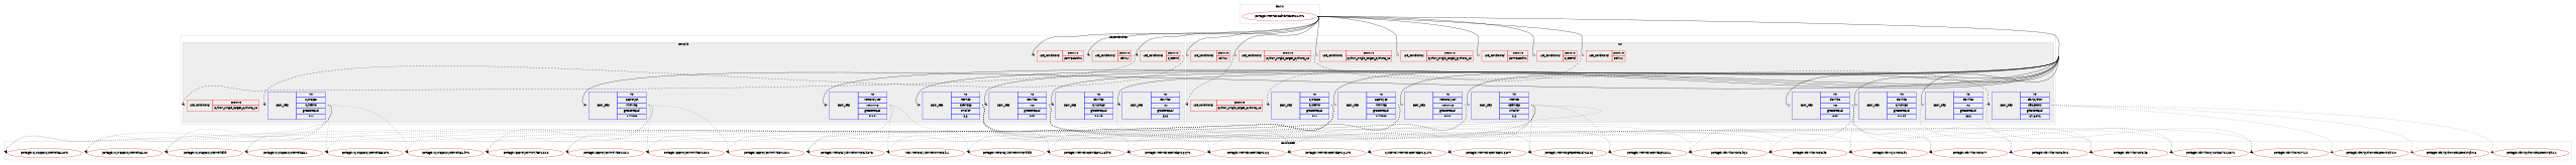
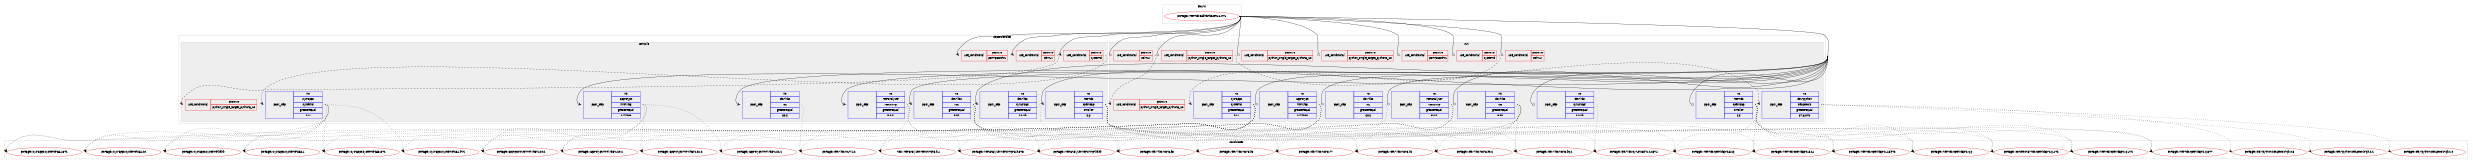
  digraph {
    compound=true
    concentrate=true
    fontname=Helvetica
    fontsize=10
    newrank=true
    rankdir=TB
    ranksep=1.5
    node [color=red fontname=Helvetica fontsize=10]
    edge [arrowhead=vee headport=w style=dotted tailport=e weight=100]
    n1 [label="portage://net-nds/389-ds-base-2.1.0-r4" width=4]
    n2 [label=<<TABLE BORDER="0" CELLBORDER="1" CELLSPACING="0" CELLPADDING="4"><TR><TD ROWSPAN="3" CELLPADDING="10">use_conditional</TD></TR><TR><TD>positive</TD></TR><TR><TD>pam-passthru</TD></TR></TABLE>> shape=none]
    n3 [label=<<TABLE BORDER="0" CELLBORDER="1" CELLSPACING="0" CELLPADDING="4"><TR><TD ROWSPAN="3" CELLPADDING="10">use_conditional</TD></TR><TR><TD>positive</TD></TR><TR><TD>python_single_target_python3_10</TD></TR></TABLE>> shape=none]
    n4 [label=<<TABLE BORDER="0" CELLBORDER="1" CELLSPACING="0" CELLPADDING="4"><TR><TD ROWSPAN="3" CELLPADDING="10">use_conditional</TD></TR><TR><TD>positive</TD></TR><TR><TD>selinux</TD></TR></TABLE>> shape=none]
    n5 [color=blue label=<<TABLE BORDER="0" CELLBORDER="1" CELLSPACING="0" CELLPADDING="4" WIDTH="220"><TR><TD ROWSPAN="6" CELLPADDING="30">pack_dep</TD></TR><TR><TD WIDTH="110">no</TD></TR><TR><TD>sys-apps</TD></TR><TR><TD>systemd</TD></TR><TR><TD>greaterequal</TD></TR><TR><TD>244</TD></TR></TABLE>> shape=none]
    n6 [label=<<TABLE BORDER="0" CELLBORDER="1" CELLSPACING="0" CELLPADDING="4"><TR><TD ROWSPAN="3" CELLPADDING="10">use_conditional</TD></TR><TR><TD>positive</TD></TR><TR><TD>systemd</TD></TR></TABLE>> shape=none]
    n7 [color=blue label=<<TABLE BORDER="0" CELLBORDER="1" CELLSPACING="0" CELLPADDING="4" WIDTH="220"><TR><TD ROWSPAN="6" CELLPADDING="30">pack_dep</TD></TR><TR><TD WIDTH="110">no</TD></TR><TR><TD>app-crypt</TD></TR><TR><TD>mit-krb5</TD></TR><TR><TD>greaterequal</TD></TR><TR><TD>1.7-r100</TD></TR></TABLE>> shape=none]
    n8 [color=blue label=<<TABLE BORDER="0" CELLBORDER="1" CELLSPACING="0" CELLPADDING="4" WIDTH="220"><TR><TD ROWSPAN="6" CELLPADDING="30">pack_dep</TD></TR><TR><TD WIDTH="110">no</TD></TR><TR><TD>dev-libs</TD></TR><TR><TD>cyrus-sasl</TD></TR><TR><TD>greaterequal</TD></TR><TR><TD>2.1.19</TD></TR></TABLE>> shape=none]
    n9 [color=blue label=<<TABLE BORDER="0" CELLBORDER="1" CELLSPACING="0" CELLPADDING="4" WIDTH="220"><TR><TD ROWSPAN="6" CELLPADDING="30">pack_dep</TD></TR><TR><TD WIDTH="110">no</TD></TR><TR><TD>dev-libs</TD></TR><TR><TD>icu</TD></TR><TR><TD>greaterequal</TD></TR><TR><TD>60.2</TD></TR></TABLE>> shape=none]
    n10 [color=blue label=<<TABLE BORDER="0" CELLBORDER="1" CELLSPACING="0" CELLPADDING="4" WIDTH="220"><TR><TD ROWSPAN="6" CELLPADDING="30">pack_dep</TD></TR><TR><TD WIDTH="110">no</TD></TR><TR><TD>dev-libs</TD></TR><TR><TD>nss</TD></TR><TR><TD>greaterequal</TD></TR><TR><TD>3.22</TD></TR></TABLE>> shape=none]
    n11 [color=blue label=<<TABLE BORDER="0" CELLBORDER="1" CELLSPACING="0" CELLPADDING="4" WIDTH="220"><TR><TD ROWSPAN="6" CELLPADDING="30">pack_dep</TD></TR><TR><TD WIDTH="110">no</TD></TR><TR><TD>net-analyzer</TD></TR><TR><TD>net-snmp</TD></TR><TR><TD>greaterequal</TD></TR><TR><TD>5.1.2</TD></TR></TABLE>> shape=none]
    n12 [color=blue label=<<TABLE BORDER="0" CELLBORDER="1" CELLSPACING="0" CELLPADDING="4" WIDTH="220"><TR><TD ROWSPAN="6" CELLPADDING="30">pack_dep</TD></TR><TR><TD WIDTH="110">no</TD></TR><TR><TD>net-nds</TD></TR><TR><TD>openldap</TD></TR><TR><TD>smaller</TD></TR><TR><TD>2.6</TD></TR></TABLE>> shape=none]
    n13 [label=<<TABLE BORDER="0" CELLBORDER="1" CELLSPACING="0" CELLPADDING="4"><TR><TD ROWSPAN="3" CELLPADDING="10">use_conditional</TD></TR><TR><TD>positive</TD></TR><TR><TD>pam-passthru</TD></TR></TABLE>> shape=none]
    n14 [label=<<TABLE BORDER="0" CELLBORDER="1" CELLSPACING="0" CELLPADDING="4"><TR><TD ROWSPAN="3" CELLPADDING="10">use_conditional</TD></TR><TR><TD>positive</TD></TR><TR><TD>python_single_target_python3_10</TD></TR></TABLE>> shape=none]
    n15 [label=<<TABLE BORDER="0" CELLBORDER="1" CELLSPACING="0" CELLPADDING="4"><TR><TD ROWSPAN="3" CELLPADDING="10">use_conditional</TD></TR><TR><TD>positive</TD></TR><TR><TD>python_single_target_python3_10</TD></TR></TABLE>> shape=none]
    n16 [color=blue label=<<TABLE BORDER="0" CELLBORDER="1" CELLSPACING="0" CELLPADDING="4" WIDTH="220"><TR><TD ROWSPAN="6" CELLPADDING="30">pack_dep</TD></TR><TR><TD WIDTH="110">no</TD></TR><TR><TD>dev-python</TD></TR><TR><TD>setuptools</TD></TR><TR><TD>greaterequal</TD></TR><TR><TD>67.8.0-r1</TD></TR></TABLE>> shape=none]
    n17 [label=<<TABLE BORDER="0" CELLBORDER="1" CELLSPACING="0" CELLPADDING="4"><TR><TD ROWSPAN="3" CELLPADDING="10">use_conditional</TD></TR><TR><TD>positive</TD></TR><TR><TD>python_single_target_python3_10</TD></TR></TABLE>> shape=none]
    n18 [label=<<TABLE BORDER="0" CELLBORDER="1" CELLSPACING="0" CELLPADDING="4"><TR><TD ROWSPAN="3" CELLPADDING="10">use_conditional</TD></TR><TR><TD>positive</TD></TR><TR><TD>python_single_target_python3_10</TD></TR></TABLE>> shape=none]
    n19 [label=<<TABLE BORDER="0" CELLBORDER="1" CELLSPACING="0" CELLPADDING="4"><TR><TD ROWSPAN="3" CELLPADDING="10">use_conditional</TD></TR><TR><TD>positive</TD></TR><TR><TD>selinux</TD></TR></TABLE>> shape=none]
    n20 [label=<<TABLE BORDER="0" CELLBORDER="1" CELLSPACING="0" CELLPADDING="4"><TR><TD ROWSPAN="3" CELLPADDING="10">use_conditional</TD></TR><TR><TD>positive</TD></TR><TR><TD>selinux</TD></TR></TABLE>> shape=none]
    n21 [color=blue label=<<TABLE BORDER="0" CELLBORDER="1" CELLSPACING="0" CELLPADDING="4" WIDTH="220"><TR><TD ROWSPAN="6" CELLPADDING="30">pack_dep</TD></TR><TR><TD WIDTH="110">no</TD></TR><TR><TD>sys-apps</TD></TR><TR><TD>systemd</TD></TR><TR><TD>greaterequal</TD></TR><TR><TD>244</TD></TR></TABLE>> shape=none]
    n22 [label=<<TABLE BORDER="0" CELLBORDER="1" CELLSPACING="0" CELLPADDING="4"><TR><TD ROWSPAN="3" CELLPADDING="10">use_conditional</TD></TR><TR><TD>positive</TD></TR><TR><TD>systemd</TD></TR></TABLE>> shape=none]
    n23 [color=blue label=<<TABLE BORDER="0" CELLBORDER="1" CELLSPACING="0" CELLPADDING="4" WIDTH="220"><TR><TD ROWSPAN="6" CELLPADDING="30">pack_dep</TD></TR><TR><TD WIDTH="110">no</TD></TR><TR><TD>app-crypt</TD></TR><TR><TD>mit-krb5</TD></TR><TR><TD>greaterequal</TD></TR><TR><TD>1.7-r100</TD></TR></TABLE>> shape=none]
    n24 [color=blue label=<<TABLE BORDER="0" CELLBORDER="1" CELLSPACING="0" CELLPADDING="4" WIDTH="220"><TR><TD ROWSPAN="6" CELLPADDING="30">pack_dep</TD></TR><TR><TD WIDTH="110">no</TD></TR><TR><TD>dev-libs</TD></TR><TR><TD>cyrus-sasl</TD></TR><TR><TD>greaterequal</TD></TR><TR><TD>2.1.19</TD></TR></TABLE>> shape=none]
    n25 [color=blue label=<<TABLE BORDER="0" CELLBORDER="1" CELLSPACING="0" CELLPADDING="4" WIDTH="220"><TR><TD ROWSPAN="6" CELLPADDING="30">pack_dep</TD></TR><TR><TD WIDTH="110">no</TD></TR><TR><TD>dev-libs</TD></TR><TR><TD>icu</TD></TR><TR><TD>greaterequal</TD></TR><TR><TD>60.2</TD></TR></TABLE>> shape=none]
    n26 [color=blue label=<<TABLE BORDER="0" CELLBORDER="1" CELLSPACING="0" CELLPADDING="4" WIDTH="220"><TR><TD ROWSPAN="6" CELLPADDING="30">pack_dep</TD></TR><TR><TD WIDTH="110">no</TD></TR><TR><TD>dev-libs</TD></TR><TR><TD>nss</TD></TR><TR><TD>greaterequal</TD></TR><TR><TD>3.22</TD></TR></TABLE>> shape=none]
    n27 [color=blue label=<<TABLE BORDER="0" CELLBORDER="1" CELLSPACING="0" CELLPADDING="4" WIDTH="220"><TR><TD ROWSPAN="6" CELLPADDING="30">pack_dep</TD></TR><TR><TD WIDTH="110">no</TD></TR><TR><TD>net-analyzer</TD></TR><TR><TD>net-snmp</TD></TR><TR><TD>greaterequal</TD></TR><TR><TD>5.1.2</TD></TR></TABLE>> shape=none]
    n28 [color=blue label=<<TABLE BORDER="0" CELLBORDER="1" CELLSPACING="0" CELLPADDING="4" WIDTH="220"><TR><TD ROWSPAN="6" CELLPADDING="30">pack_dep</TD></TR><TR><TD WIDTH="110">no</TD></TR><TR><TD>net-nds</TD></TR><TR><TD>openldap</TD></TR><TR><TD>smaller</TD></TR><TR><TD>2.6</TD></TR></TABLE>> shape=none]
    n29 [label="portage://sys-apps/systemd-254.10" width=4]
    n30 [label="portage://sys-apps/systemd-254.8-r1" width=4]
    n31 [label="portage://sys-apps/systemd-254.9-r1" width=4]
    n32 [label="portage://sys-apps/systemd-255.3-r1" width=4]
    n33 [label="portage://sys-apps/systemd-255.4" width=4]
    n34 [label="portage://sys-apps/systemd-9999" width=4]
    n35 [label="portage://app-crypt/mit-krb5-1.20.1" width=4]
-   n36 [label="portage://app-crypt/mit-krb5-1.20.2" width=4]
+   n36 [label="portage://app-positive/mit-krb5-1.20.2" width=4]
    n37 [label="portage://app-crypt/mit-krb5-1.21.1" width=4]
    n38 [label="portage://app-crypt/mit-krb5-1.21.2" width=4]
    n39 [label="portage://dev-libs/cyrus-sasl-2.1.28-r4" width=4]
    n40 [label="portage://dev-libs/icu-74.2" width=4]
    n41 [label="portage://dev-libs/nss-3.90.2" width=4]
-   n42 [label="portage://dev-sys/nss-3.91" width=4]
+   n42 [label="portage://dev-libs/nss-3.91" width=4]
    n43 [label="portage://dev-libs/nss-3.93" width=4]
    n44 [label="portage://dev-libs/nss-3.96.1" width=4]
    n45 [label="portage://dev-libs/nss-3.77" width=4]
    n46 [label="portage://dev-libs/nss-3.98" width=4]
    n47 [label="portage://net-analyzer/net-snmp-5.9.3-r3" width=4]
    n48 [label="nds://net-analyzer/net-snmp-5.9.4" width=4]
    n49 [label="portage://net-analyzer/net-snmp-9999" width=4]
    n50 [label="portage://net-nds/openldap-2.4.59-r2" width=4]
    n51 [label="portage://net-nds/openldap-2.5.14" width=4]
-   n52 [label="portage://net-nds/greaterequal-2.5.16" width=4]
+   n52 [label="portage://net-nds/openldap-2.5.16" width=4]
    n53 [label="portage://net-nds/openldap-2.6.3-r7" width=4]
-   n54 [label="systemd://net-nds/openldap-2.6.4-r1" width=4]
-   n55 [label="portage://net-nds/openldap-2.6.4-r2" width=4]
+   n54 [label="portage://net-nds/openldap-2.6.4-r1" width=4]
+   n55 [label="portage://conditional-nds/openldap-2.6.4-r2" width=4]
    n56 [label="portage://net-nds/openldap-2.6.6" width=4]
-   n57 [label="portage://net-nds/openldap-2.6.6-r1" width=4]
    n58 [label="portage://dev-python/setuptools-69.0.3" width=4]
    n59 [label="portage://dev-python/setuptools-69.1.0" width=4]
    n60 [label="portage://dev-python/setuptools-69.1.1" width=4]
    subgraph cluster_1 {
      color=gray
      label=<<i>ebuild</i>>
      rank=same
      n1
    }
    subgraph cluster_2 {
      color=gray
      label=<<i>dependencies</i>>
      subgraph cluster_3 {
        color=gray
        fillcolor="#eeeeee"
        label=<<i>compile</i>>
        style=filled
        subgraph sub_4 {
          color=gray
          fillcolor="#eeeeee"
          label=<<i>compile</i>>
          style=filled
          n2
        }
        subgraph sub_5 {
          color=gray
          fillcolor="#eeeeee"
          label=<<i>compile</i>>
          style=filled
          n4
          subgraph sub_6 {
            color=gray
            fillcolor="#eeeeee"
            label=<<i>compile</i>>
            style=filled
            n3
          }
        }
        subgraph sub_7 {
          color=gray
          fillcolor="#eeeeee"
          label=<<i>compile</i>>
          style=filled
          n6
          subgraph sub_8 {
            color=gray
            fillcolor="#eeeeee"
            label=<<i>compile</i>>
            style=filled
            n5
          }
        }
        subgraph sub_9 {
          color=gray
          fillcolor="#eeeeee"
          label=<<i>compile</i>>
          style=filled
          n7
        }
        subgraph sub_10 {
          color=gray
          fillcolor="#eeeeee"
          label=<<i>compile</i>>
          style=filled
          n8
        }
        subgraph sub_11 {
          color=gray
          fillcolor="#eeeeee"
          label=<<i>compile</i>>
          style=filled
          n9
        }
        subgraph sub_12 {
          color=gray
          fillcolor="#eeeeee"
          label=<<i>compile</i>>
          style=filled
          n10
        }
        subgraph sub_13 {
          color=gray
          fillcolor="#eeeeee"
          label=<<i>compile</i>>
          style=filled
          n11
        }
        subgraph sub_14 {
          color=gray
          fillcolor="#eeeeee"
          label=<<i>compile</i>>
          style=filled
          n12
        }
      }
      subgraph cluster_15 {
        color=gray
        fillcolor="#eeeeee"
        label=<<i>compile and run</i>>
        style=filled
      }
      subgraph cluster_16 {
        color=gray
        fillcolor="#eeeeee"
        label=<<i>run</i>>
        style=filled
        subgraph sub_17 {
          color=gray
          fillcolor="#eeeeee"
          label=<<i>run</i>>
          style=filled
          n13
        }
        subgraph sub_18 {
          color=gray
          fillcolor="#eeeeee"
          label=<<i>run</i>>
          style=filled
          n14
        }
        subgraph sub_19 {
          color=gray
          fillcolor="#eeeeee"
          label=<<i>run</i>>
          style=filled
          n15
        }
        subgraph sub_20 {
          color=gray
          fillcolor="#eeeeee"
          label=<<i>run</i>>
          style=filled
          n17
          subgraph sub_21 {
            color=gray
            fillcolor="#eeeeee"
            label=<<i>run</i>>
            style=filled
            n16
          }
        }
        subgraph sub_22 {
          color=gray
          fillcolor="#eeeeee"
          label=<<i>run</i>>
          style=filled
          n19
          subgraph sub_23 {
            color=gray
            fillcolor="#eeeeee"
            label=<<i>run</i>>
            style=filled
            n18
          }
        }
        subgraph sub_24 {
          color=gray
          fillcolor="#eeeeee"
          label=<<i>run</i>>
          style=filled
          n20
        }
        subgraph sub_25 {
          color=gray
          fillcolor="#eeeeee"
          label=<<i>run</i>>
          style=filled
          n22
          subgraph sub_26 {
            color=gray
            fillcolor="#eeeeee"
            label=<<i>run</i>>
            style=filled
            n21
          }
        }
        subgraph sub_27 {
          color=gray
          fillcolor="#eeeeee"
          label=<<i>run</i>>
          style=filled
          n23
        }
        subgraph sub_28 {
          color=gray
          fillcolor="#eeeeee"
          label=<<i>run</i>>
          style=filled
          n24
        }
        subgraph sub_29 {
          color=gray
          fillcolor="#eeeeee"
          label=<<i>run</i>>
          style=filled
          n25
        }
        subgraph sub_30 {
          color=gray
          fillcolor="#eeeeee"
          label=<<i>run</i>>
          style=filled
          n26
        }
        subgraph sub_31 {
          color=gray
          fillcolor="#eeeeee"
          label=<<i>run</i>>
          style=filled
          n27
        }
        subgraph sub_32 {
          color=gray
          fillcolor="#eeeeee"
          label=<<i>run</i>>
          style=filled
          n28
        }
      }
    }
    subgraph cluster_33 {
      color=gray
      label=<<i>candidates</i>>
      rank=same
      subgraph sub_34 {
        color=black
        label=<<i>candidates</i>>
        nodesep=1
        rank=same
        n29
        n30
        n31
        n32
        n33
        n34
      }
      subgraph sub_35 {
        color=black
        label=<<i>candidates</i>>
        nodesep=1
        rank=same
        n35
        n36
        n37
        n38
      }
      subgraph sub_36 {
        color=black
        label=<<i>candidates</i>>
        nodesep=1
        rank=same
        n39
      }
      subgraph sub_37 {
        color=black
        label=<<i>candidates</i>>
        nodesep=1
        rank=same
        n40
      }
      subgraph sub_38 {
        color=black
        label=<<i>candidates</i>>
        nodesep=1
        rank=same
        n41
        n42
        n43
        n44
        n45
        n46
      }
      subgraph sub_39 {
        color=black
        label=<<i>candidates</i>>
        nodesep=1
        rank=same
        n47
        n48
        n49
      }
      subgraph sub_40 {
        color=black
        label=<<i>candidates</i>>
        nodesep=1
        rank=same
        n50
        n51
        n52
        n53
        n54
        n55
        n56
-       n57
      }
      subgraph sub_41 {
        color=black
        label=<<i>candidates</i>>
        nodesep=1
        rank=same
        n58
        n59
        n60
      }
      subgraph sub_42 {
        color=black
        label=<<i>candidates</i>>
        nodesep=1
        rank=same
        n29
        n30
        n31
        n32
        n33
        n34
      }
      subgraph sub_43 {
        color=black
        label=<<i>candidates</i>>
        nodesep=1
        rank=same
        n35
        n36
        n37
        n38
      }
      subgraph sub_44 {
        color=black
        label=<<i>candidates</i>>
        nodesep=1
        rank=same
        n39
      }
      subgraph sub_45 {
        color=black
        label=<<i>candidates</i>>
        nodesep=1
        rank=same
        n40
      }
      subgraph sub_46 {
        color=black
        label=<<i>candidates</i>>
        nodesep=1
        rank=same
        n41
        n42
        n43
        n44
        n45
        n46
      }
      subgraph sub_47 {
        color=black
        label=<<i>candidates</i>>
        nodesep=1
        rank=same
        n47
        n48
        n49
      }
      subgraph sub_48 {
        color=black
        label=<<i>candidates</i>>
        nodesep=1
        rank=same
        n50
        n51
        n52
        n53
        n54
        n55
        n56
-       n57
      }
    }
    n1 -> n2 [style=solid weight=20]
    n1 -> n4 [style=solid weight=20]
    n1 -> n6 [style=solid weight=20]
    n1 -> n7 [style=solid weight=20]
    n1 -> n8 [style=solid weight=20]
    n1 -> n9 [style=solid weight=20]
    n1 -> n10 [style=solid weight=20]
    n1 -> n11 [style=solid weight=20]
    n1 -> n12 [style=solid weight=20]
    n1 -> n13 [arrowhead=odot style=solid weight=20]
    n1 -> n14 [arrowhead=odot style=solid weight=20]
    n1 -> n15 [arrowhead=odot style=solid weight=20]
    n1 -> n17 [arrowhead=odot style=solid weight=20]
    n1 -> n19 [arrowhead=odot style=solid weight=20]
    n1 -> n20 [arrowhead=odot style=solid weight=20]
    n1 -> n22 [arrowhead=odot style=solid weight=20]
    n1 -> n23 [arrowhead=odot style=solid weight=20]
    n1 -> n24 [arrowhead=odot style=solid weight=20]
    n1 -> n25 [arrowhead=odot style=solid weight=20]
    n1 -> n26 [arrowhead=odot style=solid weight=20]
    n1 -> n27 [arrowhead=odot style=solid weight=20]
    n1 -> n28 [arrowhead=odot style=solid weight=20]
    n4 -> n3 [style=dashed weight=20]
    n5 -> n29
    n5 -> n30
    n5 -> n31
    n5 -> n32
    n5 -> n33
    n5 -> n34
    n6 -> n5 [style=dashed weight=20]
    n7 -> n35
    n7 -> n36
    n7 -> n37
    n7 -> n38
    n8 -> n39
    n9 -> n40
    n10 -> n41
    n10 -> n42
    n10 -> n43
    n10 -> n44
    n10 -> n45
    n10 -> n46
    n11 -> n47
    n11 -> n48
    n11 -> n49
    n12 -> n50
    n12 -> n51
    n12 -> n52
    n12 -> n53
    n12 -> n54
    n12 -> n55
    n12 -> n56
-   n12 -> n57
    n16 -> n58
    n16 -> n59
    n16 -> n60
    n17 -> n16 [style=dashed weight=20]
    n19 -> n18 [style=dashed weight=20]
    n21 -> n29
    n21 -> n30
    n21 -> n31
    n21 -> n32
    n21 -> n33
    n21 -> n34
    n22 -> n21 [style=dashed weight=20]
    n23 -> n35
    n23 -> n36
    n23 -> n37
    n23 -> n38
    n24 -> n39
    n25 -> n40
    n26 -> n41
    n26 -> n42
    n26 -> n43
    n26 -> n44
    n26 -> n45
    n26 -> n46
    n27 -> n47
    n27 -> n48
    n27 -> n49
    n28 -> n50
    n28 -> n51
    n28 -> n52
    n28 -> n53
    n28 -> n54
    n28 -> n55
    n28 -> n56
-   n28 -> n57
  }
